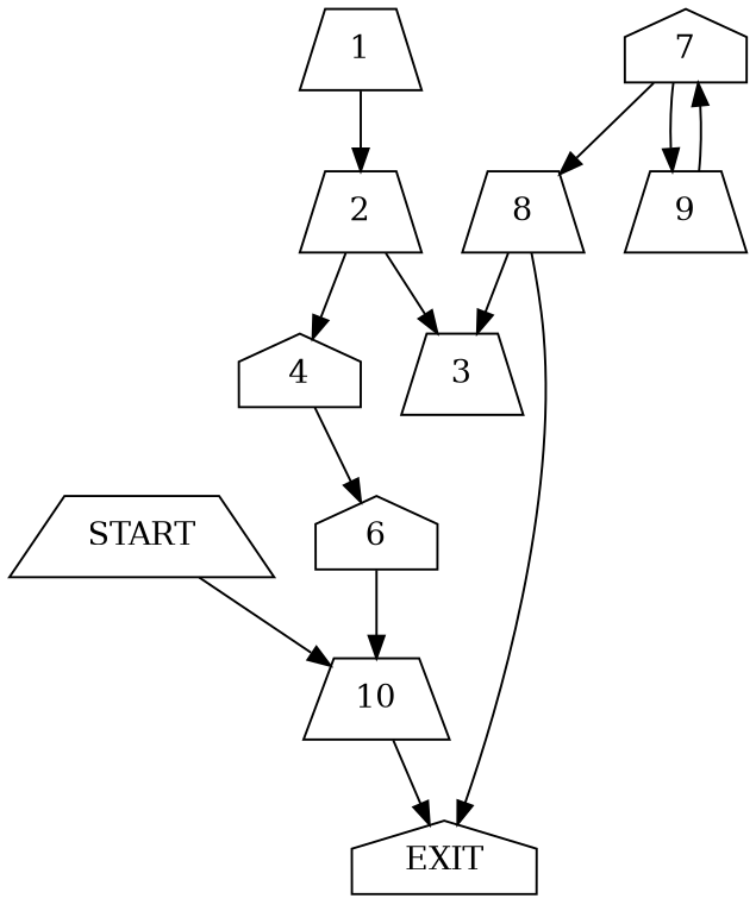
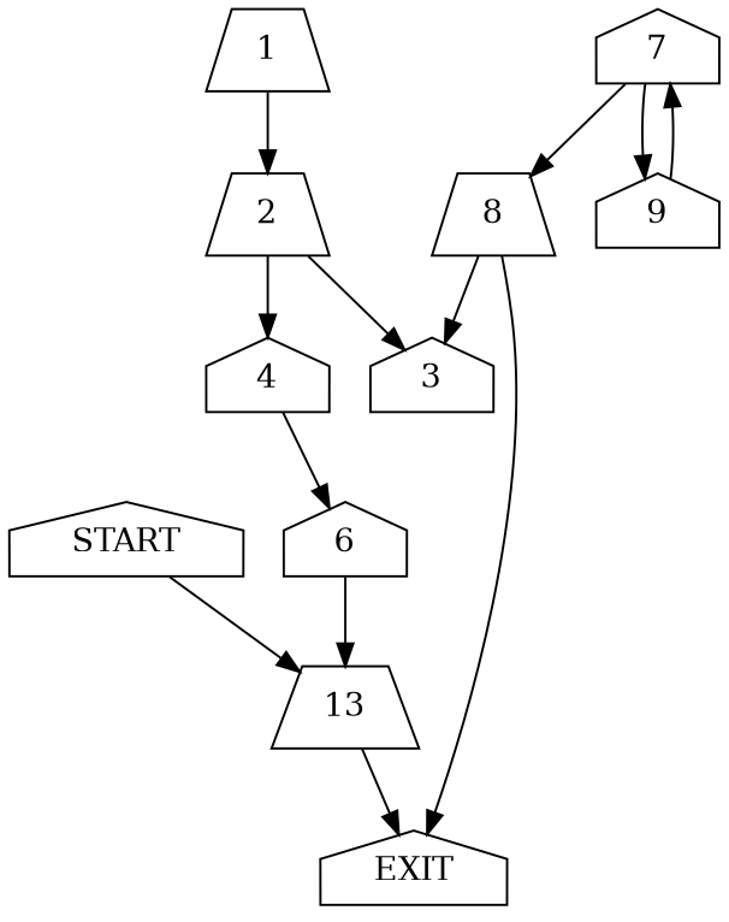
  digraph {
    node [shape=house]
-   n1 [label=START shape=trapezium]
-   10 [shape=trapezium]
+   n1 [label=START]
+   10 [shape=trapezium label=13]
    1 [shape=trapezium]
    2 [shape=trapezium]
    n5 [label=EXIT]
-   3 [shape=trapezium]
+   3
    4
    6
    7
    8 [shape=trapezium]
-   9 [shape=trapezium]
+   9
    n1 -> 10
    10 -> n5
    1 -> 2
    2 -> 3
    2 -> 4
    4 -> 6
    6 -> 10
    7 -> 8
    7 -> 9
    8 -> n5
    8 -> 3
    9 -> 7
  }
